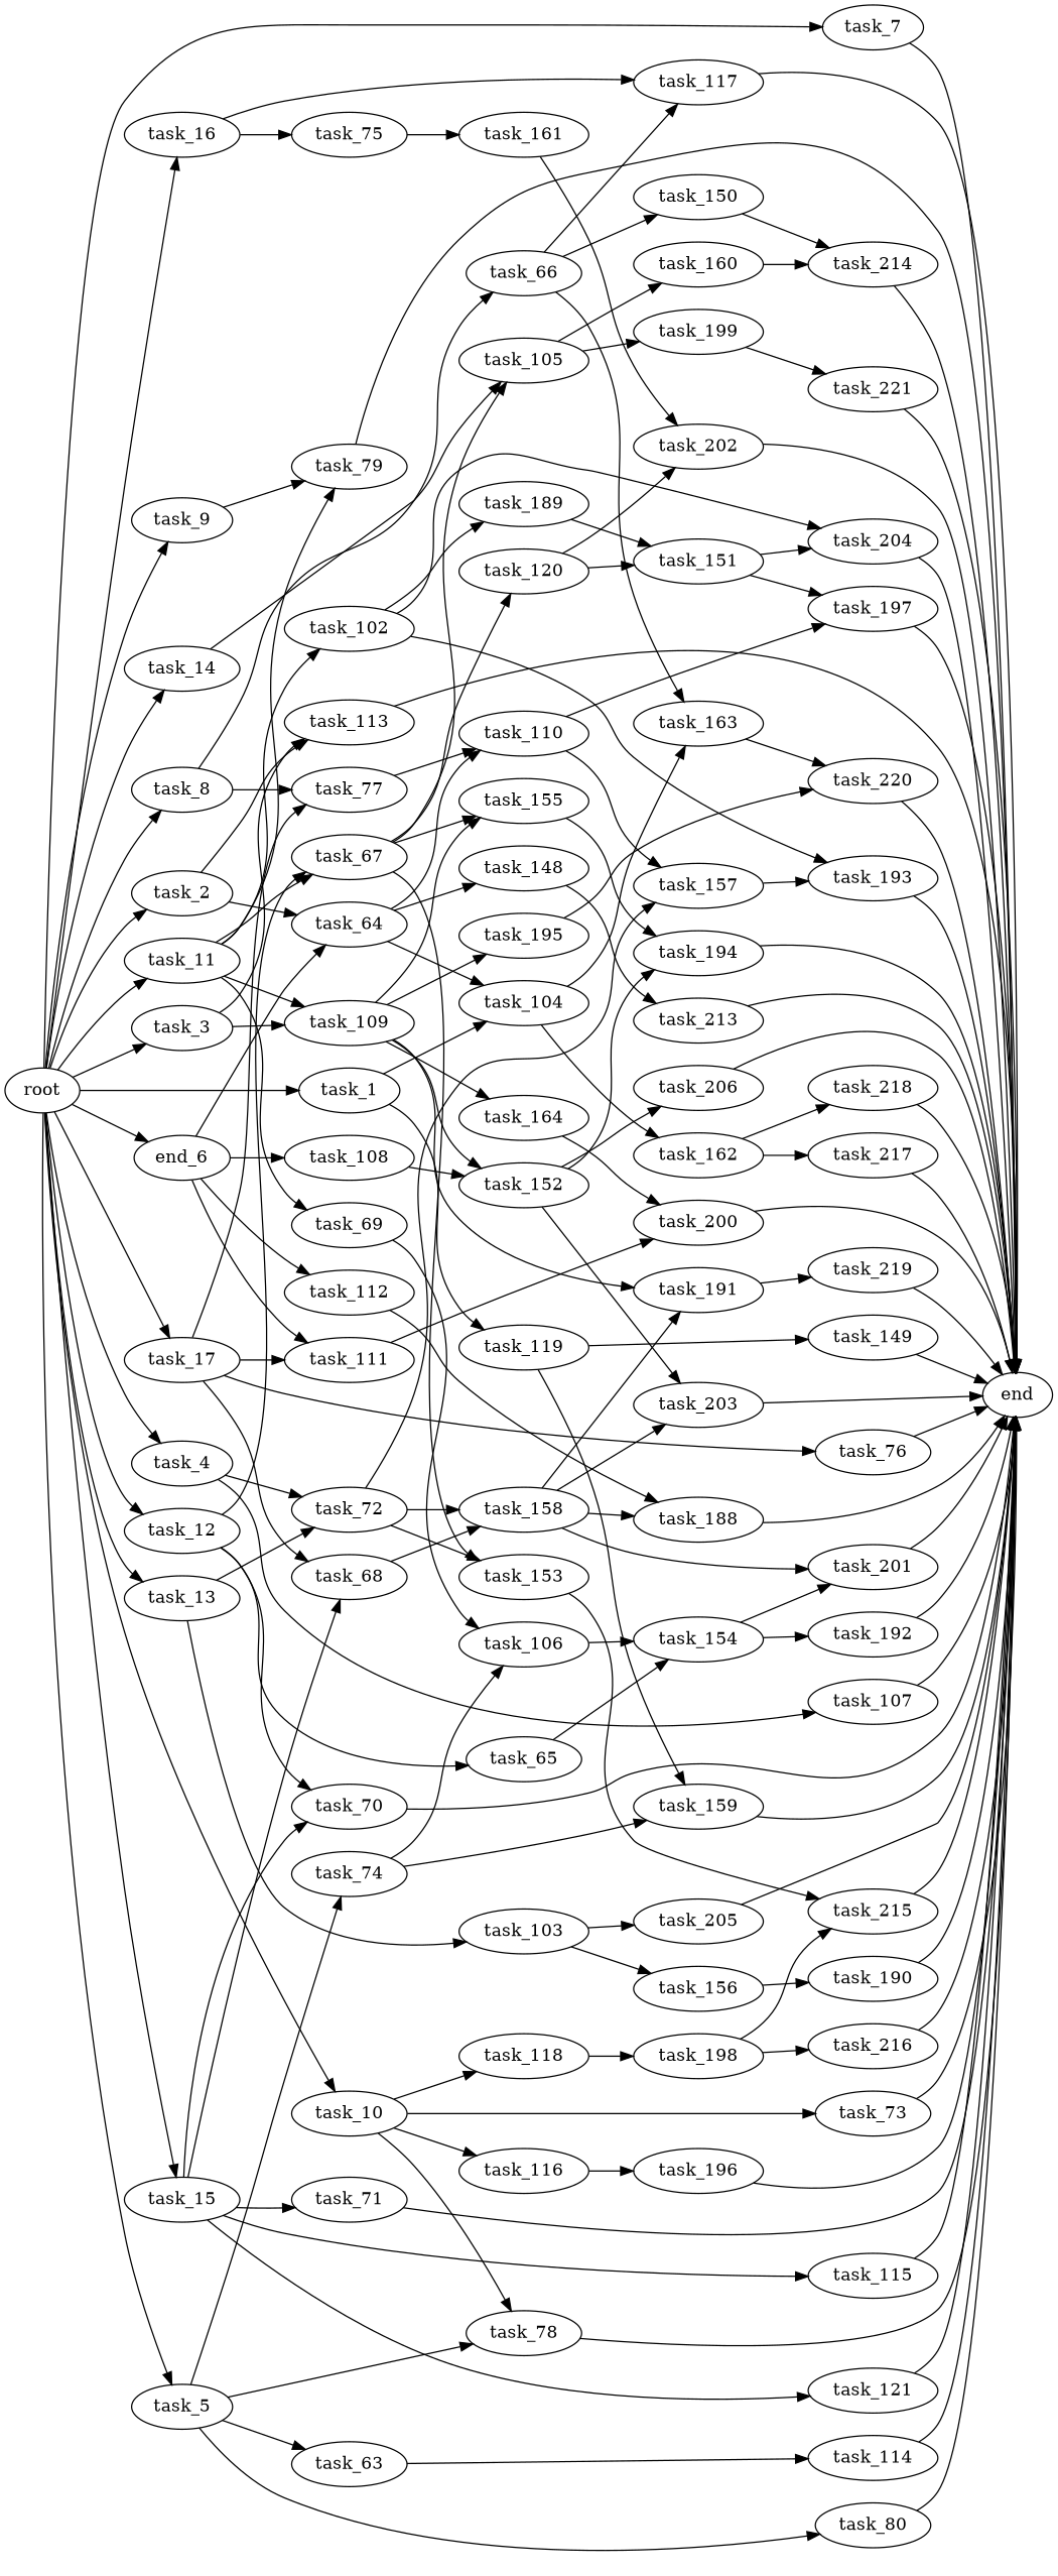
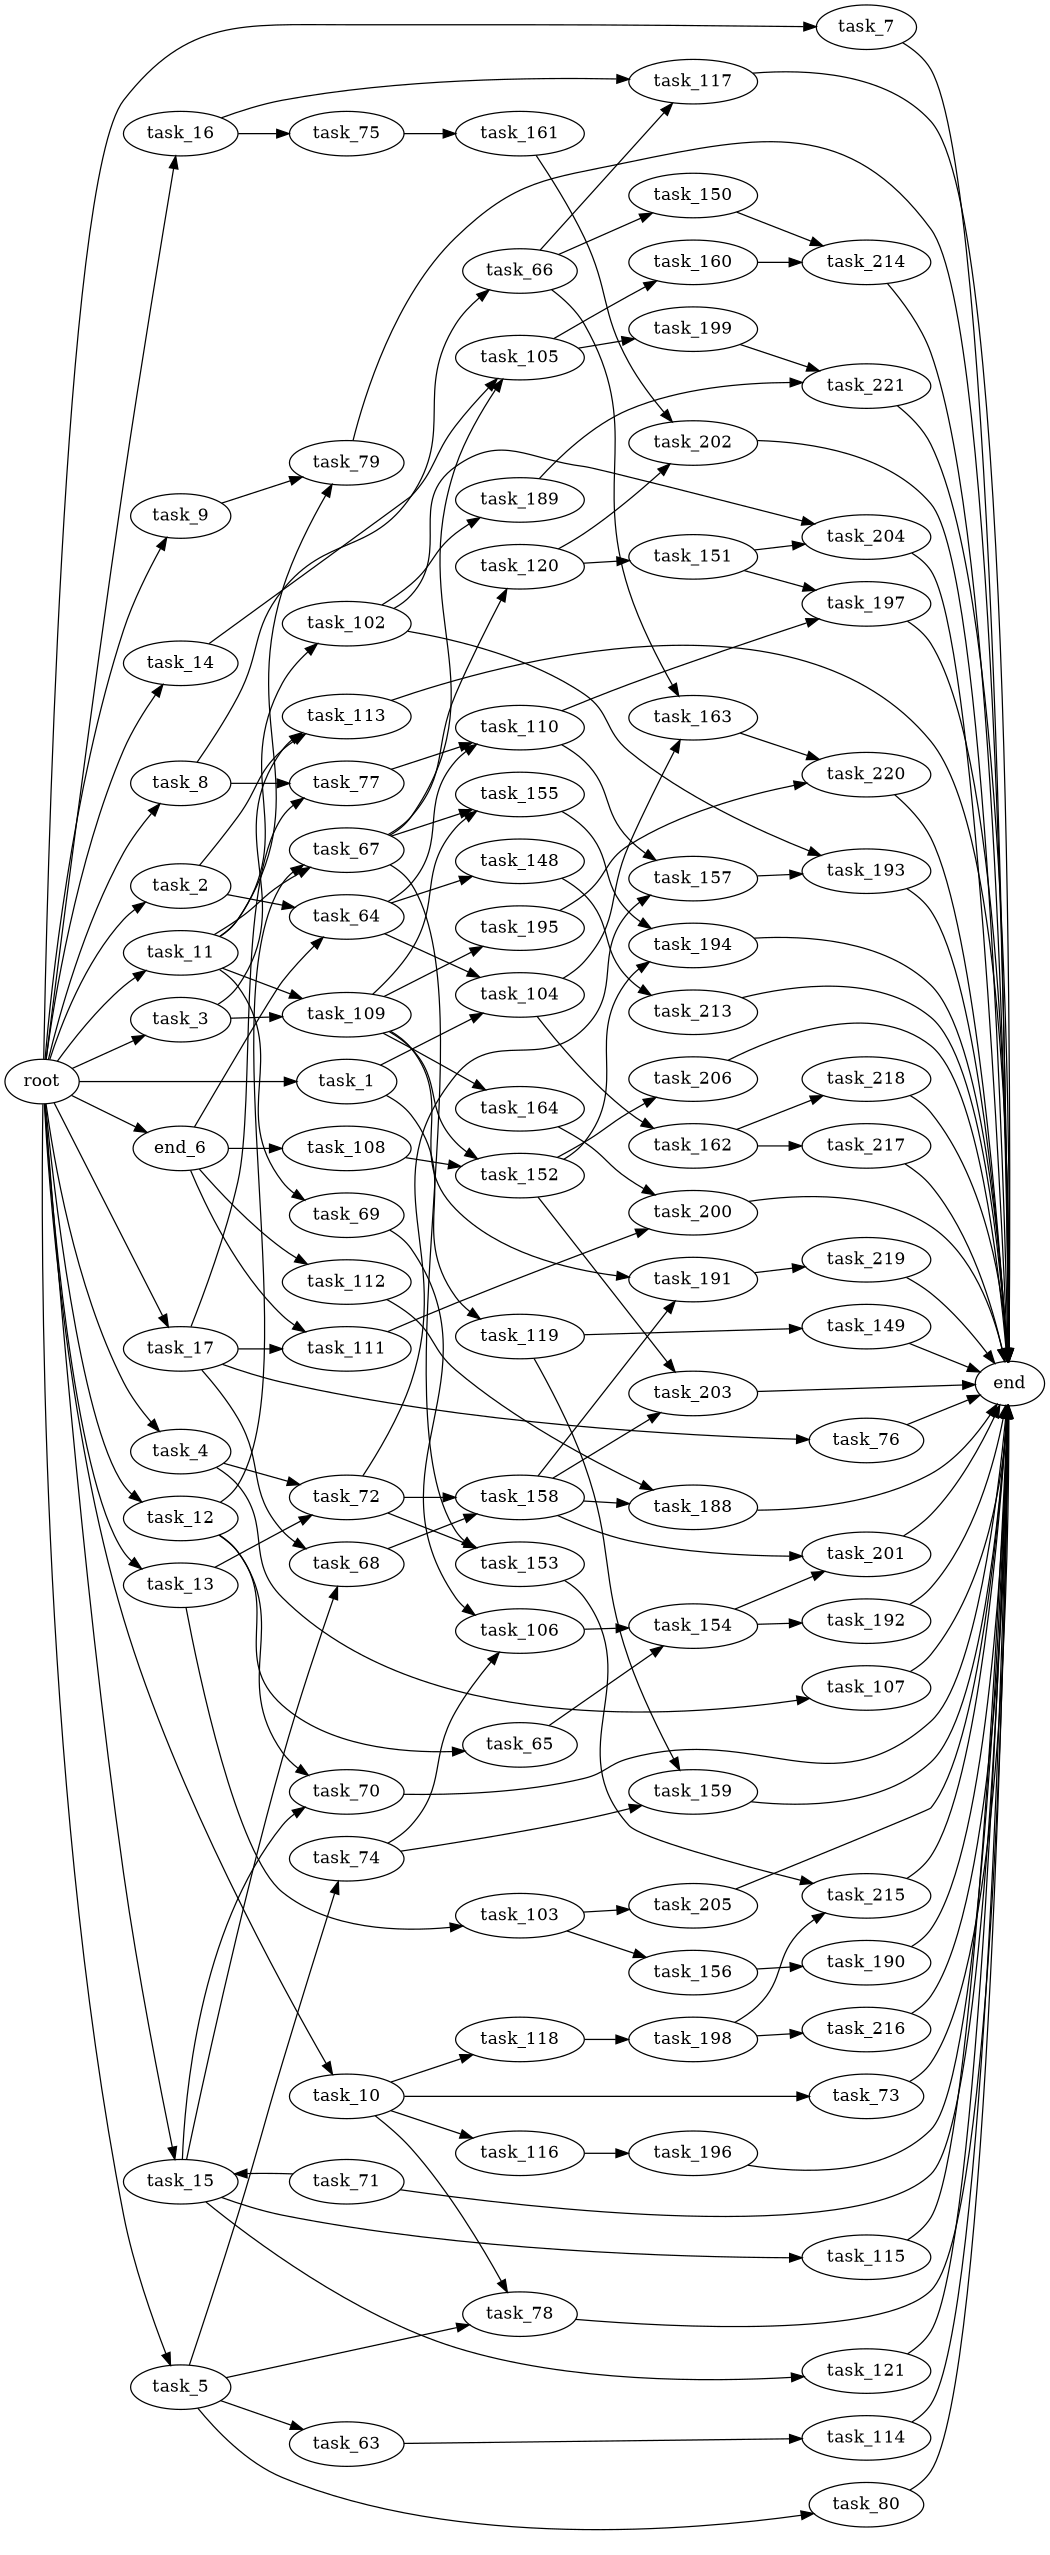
  digraph {
    rankdir=LR
    task_149
    end
    task_192
    task_16
    task_117
    task_75
    task_161
    task_150
    task_214
    task_115
    task_158
    task_203
    task_191
    task_188
    task_201
    task_219
    task_12
    task_65
    task_70
    task_67
    task_154
    task_105
    task_153
    task_155
    task_120
    task_190
    task_119
    task_159
    task_14
    task_199
    task_160
    task_102
    task_189
    task_193
    task_204
    task_221
    task_11
    task_79
    task_69
    task_109
    task_106
    task_152
    task_195
    task_164
    task_113
    task_68
    task_111
    task_200
    task_162
    task_217
    task_218
    task_151
    task_197
    task_1
    task_104
    task_163
    task_2
    task_64
    task_148
    task_110
    task_156
    task_103
    task_205
    task_72
    task_157
    task_215
    task_63
    task_114
    root
    task_7
    task_4
    task_17
    task_10
    task_13
    n75 [label=end_6]
    task_15
    task_3
    task_8
    task_9
    task_5
    task_107
    task_77
    task_76
    task_118
    task_73
    task_78
    task_116
    task_108
    task_112
    task_121
    task_71
    task_66
    task_74
    task_80
    task_202
    task_216
    task_220
    task_213
    task_194
    task_206
    task_198
    task_196
    task_149 -> end
    task_192 -> end
    task_16 -> task_117
    task_16 -> task_75
    task_117 -> end
    task_75 -> task_161
    task_161 -> task_202
    task_150 -> task_214
    task_214 -> end
    task_115 -> end
    task_158 -> task_203
    task_158 -> task_191
    task_158 -> task_188
    task_158 -> task_201
    task_203 -> end
    task_191 -> task_219
    task_188 -> end
    task_201 -> end
    task_219 -> end
    task_12 -> task_65
    task_12 -> task_70
    task_12 -> task_67
    task_65 -> task_154
    task_70 -> end
    task_67 -> task_105
    task_67 -> task_153
    task_67 -> task_155
    task_67 -> task_120
    task_154 -> task_192
    task_154 -> task_201
    task_105 -> task_199
    task_105 -> task_160
    task_153 -> task_215
    task_155 -> task_194
    task_120 -> task_151
    task_120 -> task_202
    task_190 -> end
    task_119 -> task_149
    task_119 -> task_159
    task_159 -> end
    task_14 -> task_105
    task_199 -> task_221
    task_160 -> task_214
    task_102 -> task_189
    task_102 -> task_193
    task_102 -> task_204
-   task_189 -> task_151
+   task_189 -> task_221
    task_193 -> end
    task_204 -> end
    task_221 -> end
    task_11 -> task_67
    task_11 -> task_102
    task_11 -> task_79
    task_11 -> task_69
    task_11 -> task_109
    task_79 -> end
    task_69 -> task_106
    task_109 -> task_191
    task_109 -> task_155
    task_109 -> task_152
    task_109 -> task_195
    task_109 -> task_164
    task_106 -> task_154
    task_152 -> task_203
    task_152 -> task_194
    task_152 -> task_206
    task_195 -> task_220
    task_164 -> task_200
    task_113 -> end
    task_68 -> task_158
    task_111 -> task_200
    task_200 -> end
    task_162 -> task_217
    task_162 -> task_218
    task_217 -> end
    task_218 -> end
    task_151 -> task_204
    task_151 -> task_197
    task_197 -> end
    task_1 -> task_119
    task_1 -> task_104
    task_104 -> task_162
    task_104 -> task_163
    task_163 -> task_220
    task_2 -> task_113
    task_2 -> task_64
    task_64 -> task_104
    task_64 -> task_148
    task_64 -> task_110
    task_148 -> task_213
    task_110 -> task_197
    task_110 -> task_157
    task_156 -> task_190
    task_103 -> task_156
    task_103 -> task_205
    task_205 -> end
    task_72 -> task_158
    task_72 -> task_153
    task_72 -> task_157
    task_157 -> task_193
    task_215 -> end
    task_63 -> task_114
    task_114 -> end
    root -> task_16
    root -> task_12
    root -> task_14
    root -> task_11
    root -> task_1
    root -> task_2
    root -> task_7
    root -> task_4
    root -> task_17
    root -> task_10
    root -> task_13
    root -> n75
    root -> task_15
    root -> task_3
    root -> task_8
    root -> task_9
    root -> task_5
    task_7 -> end
    task_4 -> task_72
    task_4 -> task_107
    task_17 -> task_68
    task_17 -> task_111
    task_17 -> task_77
    task_17 -> task_76
    task_10 -> task_118
    task_10 -> task_73
    task_10 -> task_78
    task_10 -> task_116
    task_13 -> task_103
    task_13 -> task_72
    n75 -> task_111
    n75 -> task_64
    n75 -> task_108
    n75 -> task_112
    task_15 -> task_115
    task_15 -> task_70
    task_15 -> task_68
    task_15 -> task_121
-   task_15 -> task_71
+   task_71 -> task_15
    task_3 -> task_109
    task_3 -> task_113
    task_8 -> task_77
    task_8 -> task_66
    task_9 -> task_79
    task_5 -> task_63
    task_5 -> task_78
    task_5 -> task_74
    task_5 -> task_80
    task_107 -> end
    task_77 -> task_110
    task_76 -> end
    task_118 -> task_198
    task_73 -> end
    task_78 -> end
    task_116 -> task_196
    task_108 -> task_152
    task_112 -> task_188
    task_121 -> end
    task_71 -> end
    task_66 -> task_117
    task_66 -> task_150
    task_66 -> task_163
    task_74 -> task_159
    task_74 -> task_106
    task_80 -> end
    task_202 -> end
    task_216 -> end
    task_220 -> end
    task_213 -> end
    task_194 -> end
    task_206 -> end
    task_198 -> task_215
    task_198 -> task_216
    task_196 -> end
  }
